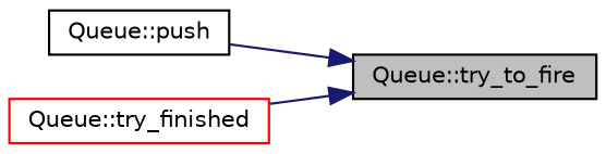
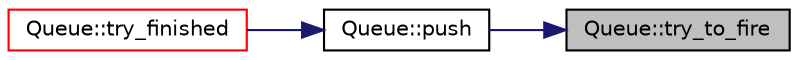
  digraph {
    rankdir=RL
    node [color=black fillcolor=white fontname=Helvetica fontsize=10 shape=record style=filled]
    edge [color=midnightblue dir=back fontname=Helvetica fontsize=10 labelfontname=Helvetica labelfontsize=10 style=solid]
    n1 [fillcolor=grey75 fontcolor=black height=0.2 label="Queue::try_to_fire" width=0.4]
    n2 [height=0.2 label="Queue::push" width=0.4]
    n3 [color=red height=0.2 label="Queue::try_finished" width=0.4]
    n1 -> n2
-   n1 -> n3
+   n2 -> n3
  }
